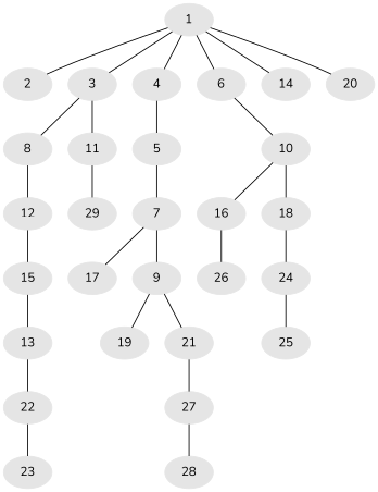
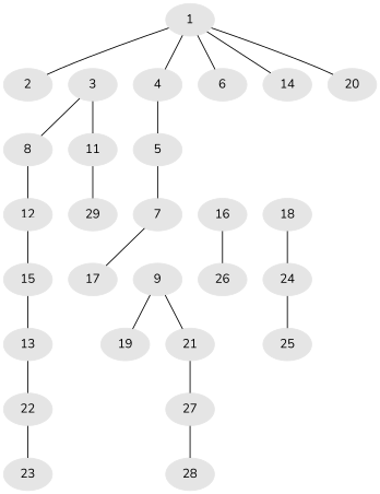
  graph {
    fontname=Nunito
    node [color=gray90 fontname=Nunito style=filled]
    edge [fontname=Nunito weight=1.0]
    1
    2
    3
    4
    6
    14
    20
    8
    11
    5
-   10
    12
    29
    7
    17
    9
    16
    18
    19
    21
    15
    27
    26
    24
    13
    22
    23
    25
    28
    1 -- 2
-   1 -- 3
    1 -- 4
    1 -- 6
    1 -- 14
    1 -- 20
    3 -- 8
    3 -- 11
    4 -- 5
-   6 -- 10
    8 -- 12
    11 -- 29
    5 -- 7 [weight=3.0]
-   10 -- 16
-   10 -- 18 [weight=5.0]
    12 -- 15
    7 -- 17
-   7 -- 9
    9 -- 19
    9 -- 21
    16 -- 26
    18 -- 24
    21 -- 27
    15 -- 13
    27 -- 28
    24 -- 25 [weight=3.0]
    13 -- 22
    22 -- 23
  }
